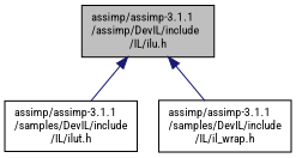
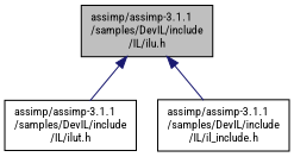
  digraph {
    fontname="Roboto Condensed"
    node [color=black fillcolor=white fontname="Roboto Condensed" fontsize=10 shape=record style=filled]
    edge [color=midnightblue dir=back fontname="Roboto Condensed" fontsize=10 labelfontname=Helvetica labelfontsize=10 style=solid]
-   n1 [fillcolor=grey75 fontcolor=black height=0.2 label="assimp/assimp-3.1.1\l/assimp/DevIL/include\l/IL/ilu.h" width=0.4]
+   n1 [fillcolor=grey75 fontcolor=black height=0.2 label="assimp/assimp-3.1.1\l/samples/DevIL/include\l/IL/ilu.h" width=0.4]
    n2 [height=0.2 label="assimp/assimp-3.1.1\l/samples/DevIL/include\l/IL/ilut.h" width=0.4]
-   n3 [height=0.2 label="assimp/assimp-3.1.1\l/samples/DevIL/include\l/IL/il_wrap.h" width=0.4]
+   n3 [height=0.2 label="assimp/assimp-3.1.1\l/samples/DevIL/include\l/IL/il_include.h" width=0.4]
    n1 -> n2
    n1 -> n3
  }
